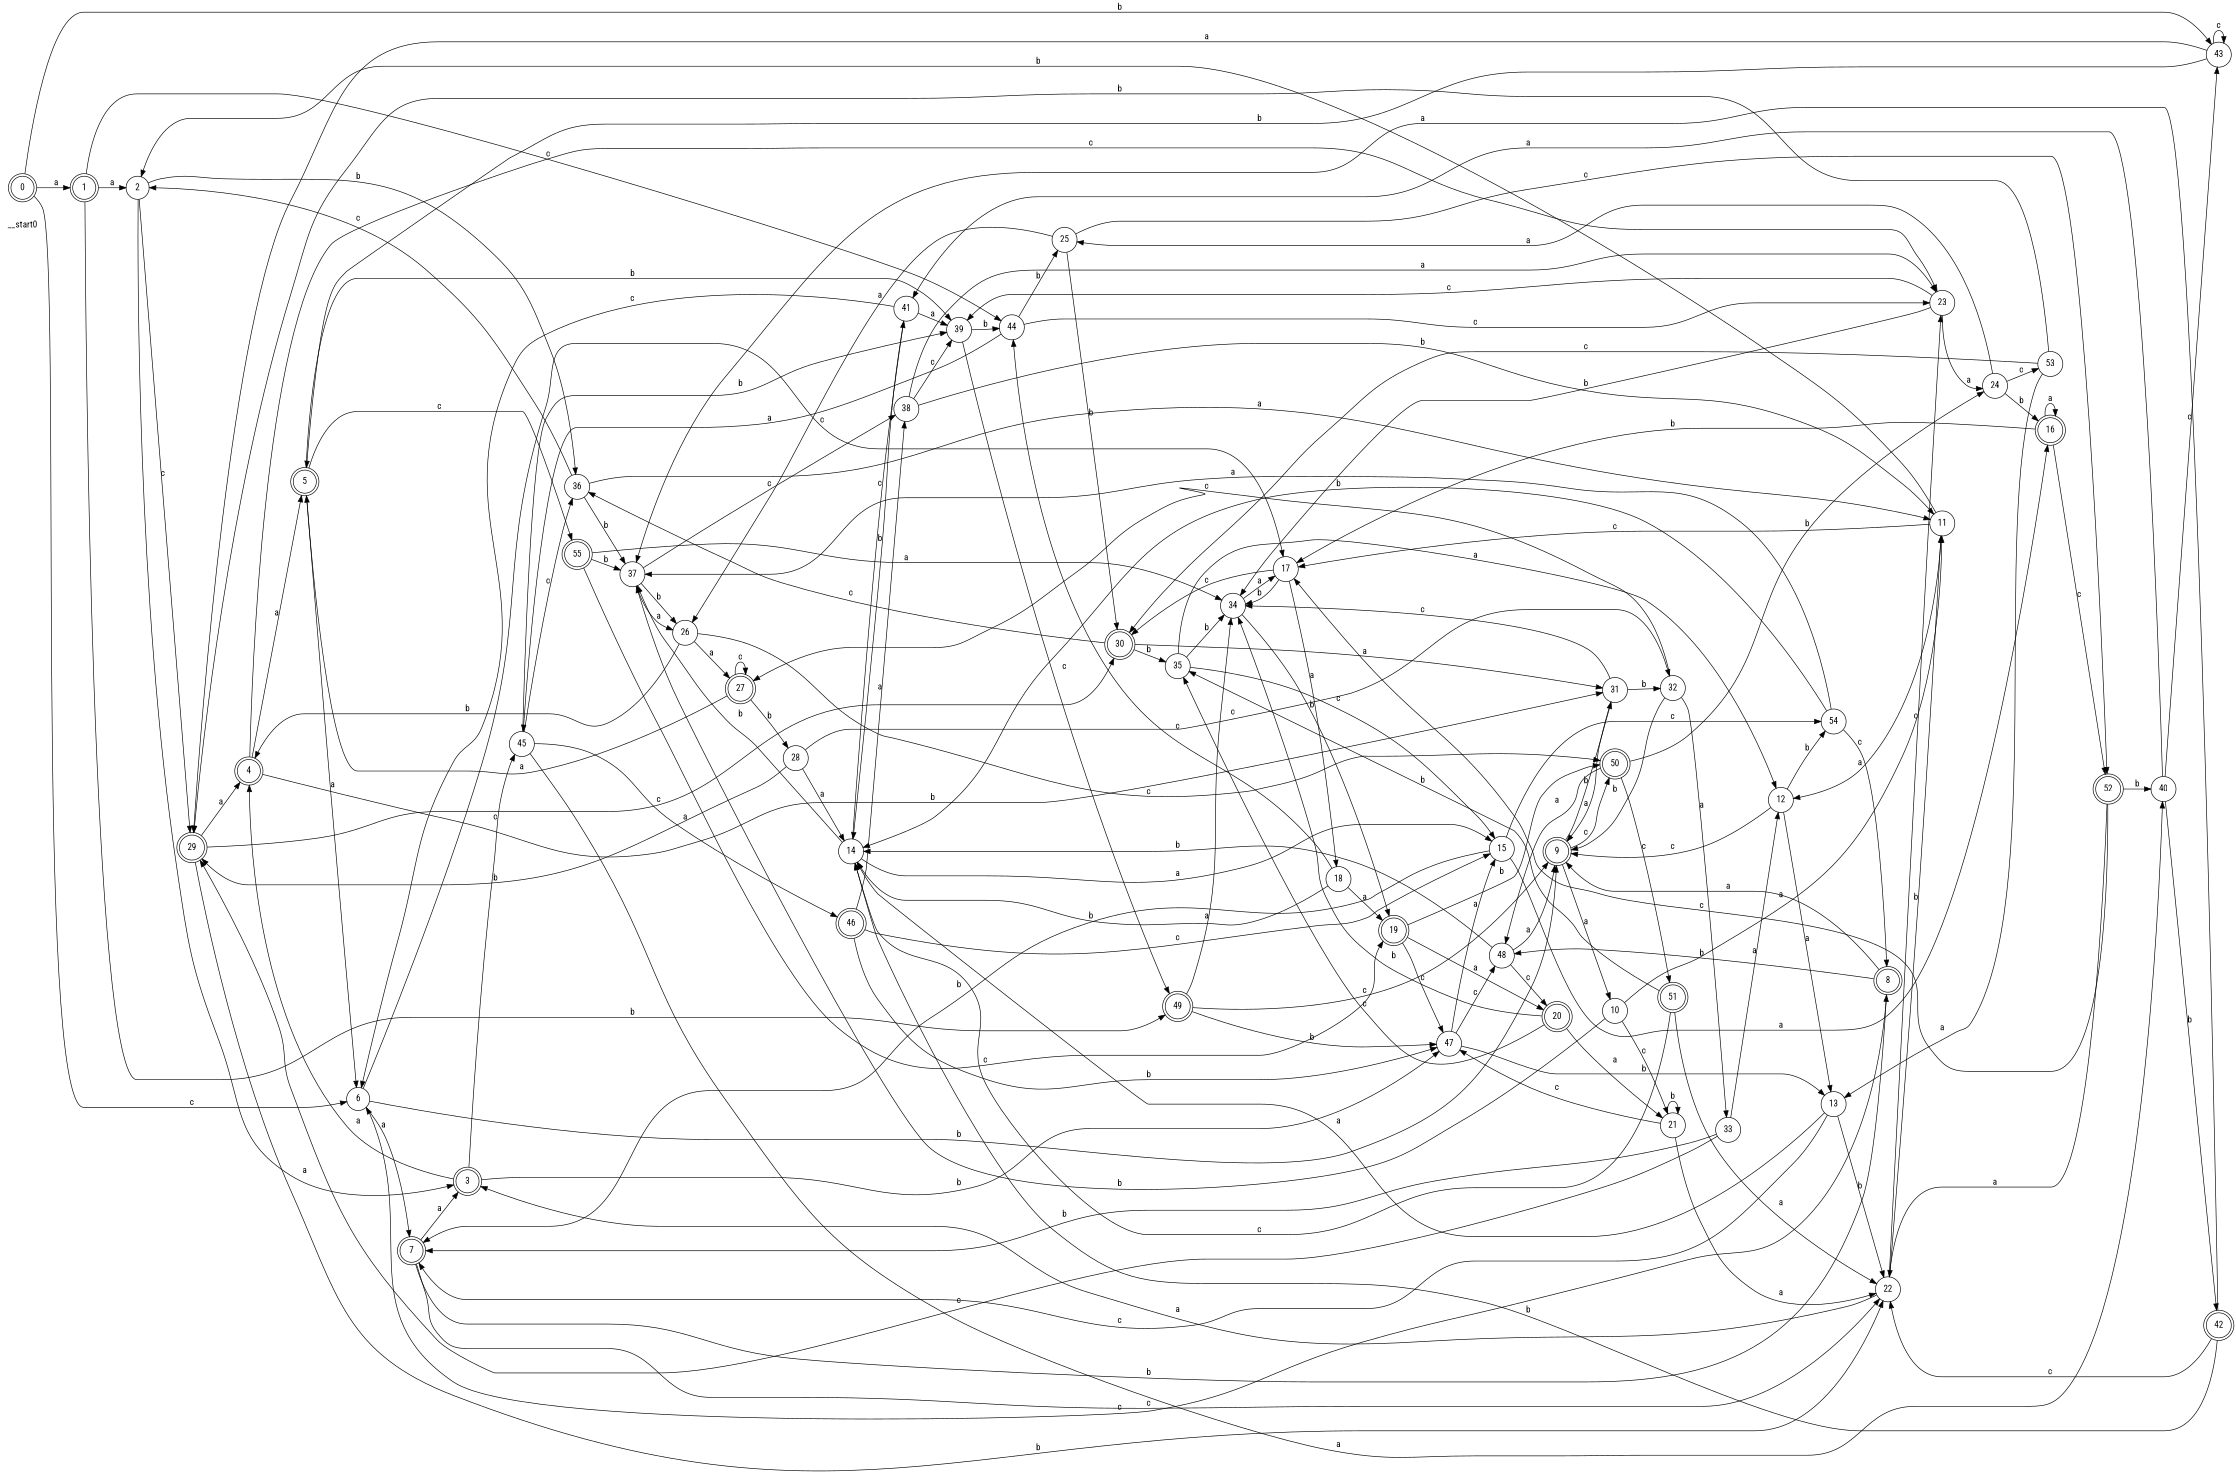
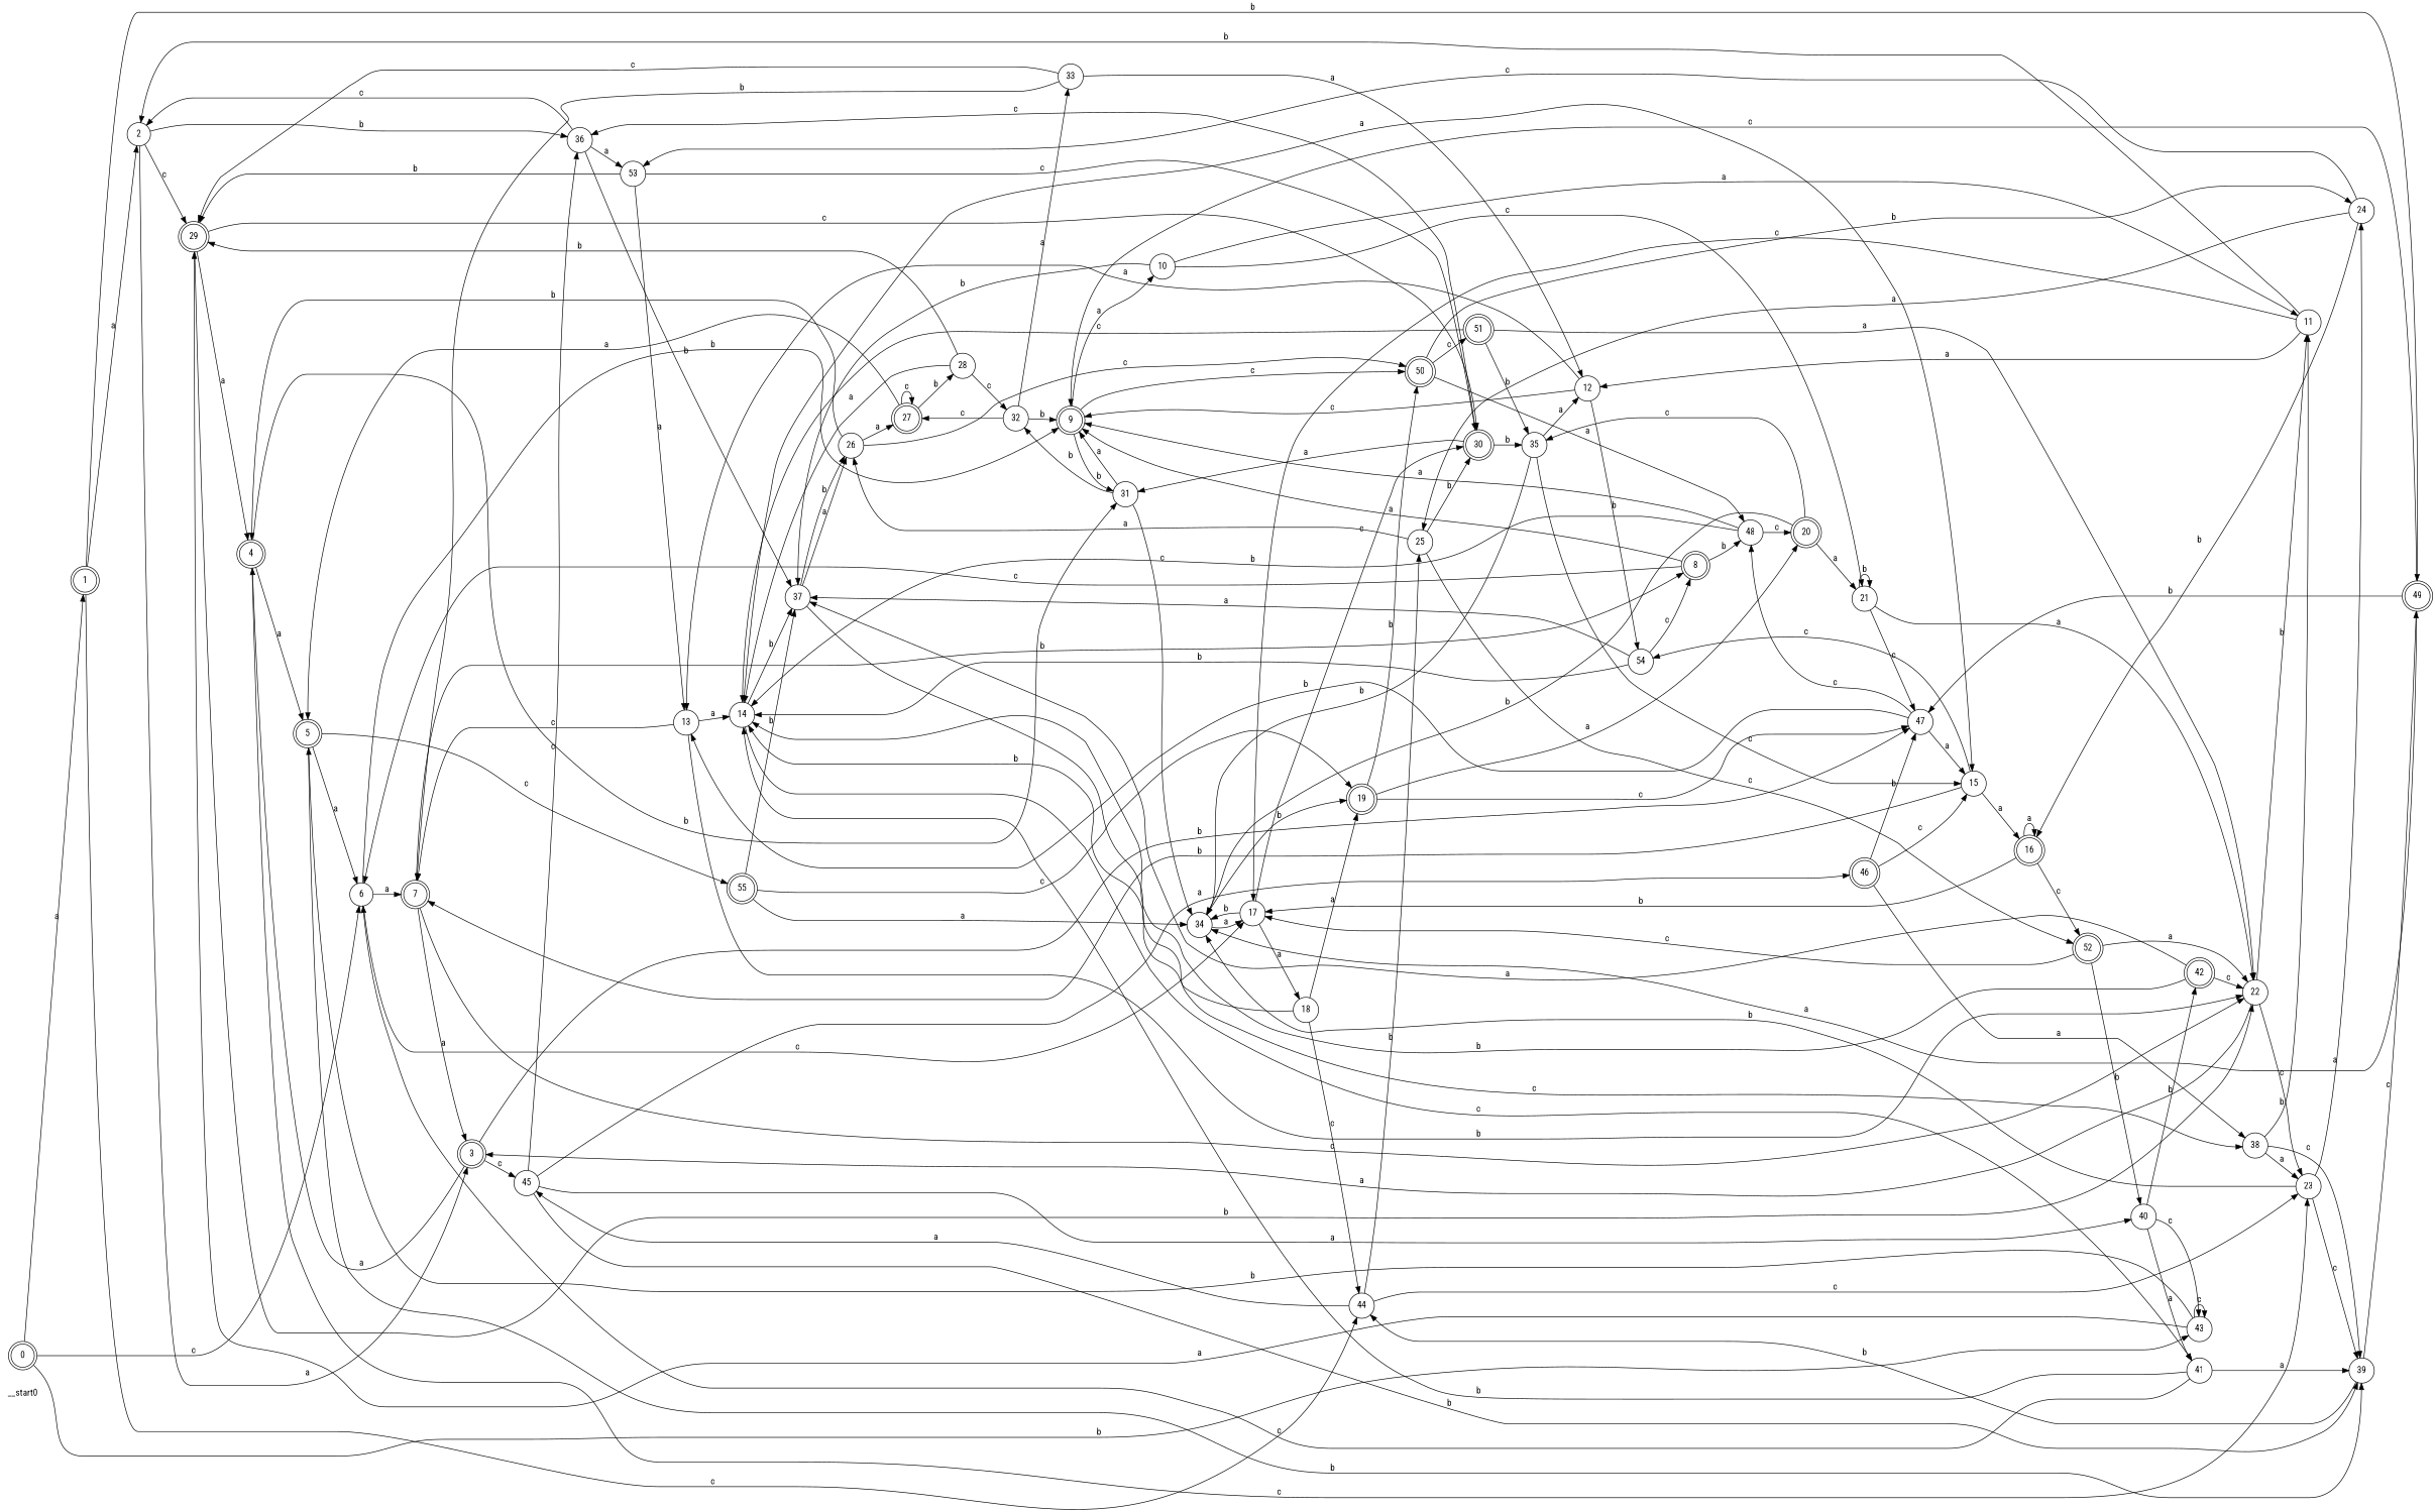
  digraph {
    fontname="Roboto Condensed"
    rankdir=LR
    node [fontname="Roboto Condensed" shape=circle color=black fillcolor=white style=filled]
    edge [fontname="Roboto Condensed"]
    __start0 [shape=none color="" fillcolor="" style=""]
    n2 [label=0 shape=doublecircle style="rounded,filled"]
    n3 [label=1 shape=doublecircle style="rounded,filled"]
    n4 [label=6]
    n5 [label=43]
    n6 [label=2]
    n7 [label=44]
    n8 [label=49 shape=doublecircle style="rounded,filled"]
    n9 [label=7 shape=doublecircle style="rounded,filled"]
    n10 [label=9 shape=doublecircle style="rounded,filled"]
    n11 [label=17]
    n12 [label=29 shape=doublecircle style="rounded,filled"]
    n13 [label=5 shape=doublecircle style="rounded,filled"]
    n14 [label=3 shape=doublecircle style="rounded,filled"]
    n15 [label=36]
    n16 [label=45]
    n17 [label=23]
    n18 [label=25]
    n19 [label=47]
    n20 [label=34]
    n21 [label=4 shape=doublecircle style="rounded,filled"]
    n22 [label=22]
    n23 [label=30 shape=doublecircle style="rounded,filled"]
    n24 [label=11]
    n25 [label=37]
    n26 [label=31]
    n27 [label=39]
    n28 [label=40]
    n29 [label=46 shape=doublecircle style="rounded,filled"]
    n30 [label=48]
    n31 [label=13]
    n32 [label=15]
    n33 [label=55 shape=doublecircle style="rounded,filled"]
    n34 [label=24]
    n35 [label=32]
    n36 [label=19 shape=doublecircle style="rounded,filled"]
    n37 [label=8 shape=doublecircle style="rounded,filled"]
    n38 [label=10]
    n39 [label=50 shape=doublecircle style="rounded,filled"]
    n40 [label=18]
    n41 [label=14]
    n42 [label=20 shape=doublecircle style="rounded,filled"]
    n43 [label=21]
    n44 [label=51 shape=doublecircle style="rounded,filled"]
    n45 [label=12]
    n46 [label=26]
    n47 [label=38]
    n48 [label=54]
    n49 [label=41]
    n50 [label=16 shape=doublecircle style="rounded,filled"]
    n51 [label=52 shape=doublecircle style="rounded,filled"]
    n52 [label=35]
    n53 [label=53]
    n54 [label=27 shape=doublecircle style="rounded,filled"]
    n55 [label=28]
    n56 [label=33]
    n57 [label=42 shape=doublecircle style="rounded,filled"]
    n2 -> n3 [label=a]
    n2 -> n4 [label=c]
    n2 -> n5 [label=b]
    n3 -> n6 [label=a]
    n3 -> n7 [label=c]
    n3 -> n8 [label=b]
    n4 -> n9 [label=a]
    n4 -> n10 [label=b]
    n4 -> n11 [label=c]
    n5 -> n5 [label=c]
    n5 -> n12 [label=a]
    n5 -> n13 [label=b]
    n6 -> n12 [label=c]
    n6 -> n14 [label=a]
    n6 -> n15 [label=b]
    n7 -> n16 [label=a]
    n7 -> n17 [label=c]
    n7 -> n18 [label=b]
    n8 -> n10 [label=c]
    n8 -> n19 [label=b]
    n8 -> n20 [label=a]
    n9 -> n14 [label=a]
    n9 -> n22 [label=c]
    n9 -> n37 [label=b]
    n10 -> n26 [label=b]
    n10 -> n38 [label=a]
    n10 -> n39 [label=c]
    n11 -> n20 [label=b]
    n11 -> n23 [label=c]
    n11 -> n40 [label=a]
    n12 -> n21 [label=a]
    n12 -> n22 [label=b]
    n12 -> n23 [label=c]
    n13 -> n4 [label=a]
    n13 -> n27 [label=b]
    n13 -> n33 [label=c]
    n14 -> n16 [label=c]
    n14 -> n19 [label=b]
    n14 -> n21 [label=a]
    n15 -> n6 [label=c]
-   n15 -> n24 [label=a]
+   n15 -> n53 [label=a]
    n15 -> n25 [label=b]
    n16 -> n15 [label=c]
    n16 -> n27 [label=b]
    n16 -> n28 [label=a]
    n16 -> n29 [label=a]
    n17 -> n20 [label=b]
    n17 -> n27 [label=c]
    n17 -> n34 [label=a]
    n18 -> n23 [label=b]
    n18 -> n46 [label=a]
    n18 -> n51 [label=c]
    n19 -> n30 [label=c]
    n19 -> n31 [label=b]
    n19 -> n32 [label=a]
    n20 -> n11 [label=a]
    n20 -> n36 [label=b]
    n21 -> n13 [label=a]
    n21 -> n17 [label=c]
    n21 -> n26 [label=b]
    n22 -> n14 [label=a]
    n22 -> n17 [label=c]
    n22 -> n24 [label=b]
    n23 -> n15 [label=c]
    n23 -> n26 [label=a]
    n23 -> n52 [label=b]
    n24 -> n6 [label=b]
    n24 -> n11 [label=c]
    n24 -> n45 [label=a]
    n25 -> n46 [label=a]
    n25 -> n46 [label=b]
    n25 -> n47 [label=c]
    n26 -> n10 [label=a]
    n26 -> n20 [label=c]
    n26 -> n35 [label=b]
    n27 -> n7 [label=b]
    n27 -> n8 [label=c]
    n28 -> n5 [label=c]
    n28 -> n49 [label=a]
    n28 -> n57 [label=b]
    n29 -> n19 [label=b]
    n29 -> n32 [label=c]
    n29 -> n47 [label=a]
    n30 -> n10 [label=a]
    n30 -> n41 [label=b]
    n30 -> n42 [label=c]
    n31 -> n9 [label=c]
    n31 -> n22 [label=b]
    n31 -> n41 [label=a]
    n32 -> n9 [label=b]
    n32 -> n48 [label=c]
    n32 -> n50 [label=a]
    n33 -> n20 [label=a]
    n33 -> n25 [label=b]
    n33 -> n36 [label=c]
    n34 -> n18 [label=a]
    n34 -> n50 [label=b]
    n34 -> n53 [label=c]
    n35 -> n10 [label=b]
    n35 -> n54 [label=c]
    n35 -> n56 [label=a]
    n36 -> n19 [label=c]
    n36 -> n39 [label=b]
    n36 -> n42 [label=a]
    n37 -> n4 [label=c]
    n37 -> n10 [label=a]
    n37 -> n30 [label=b]
    n38 -> n24 [label=a]
    n38 -> n25 [label=b]
    n38 -> n43 [label=c]
    n39 -> n30 [label=a]
    n39 -> n34 [label=b]
    n39 -> n44 [label=c]
    n40 -> n7 [label=c]
    n40 -> n36 [label=a]
    n40 -> n41 [label=b]
    n41 -> n25 [label=b]
    n41 -> n32 [label=a]
    n41 -> n49 [label=c]
    n42 -> n20 [label=b]
    n42 -> n43 [label=a]
    n42 -> n52 [label=c]
    n43 -> n19 [label=c]
    n43 -> n22 [label=a]
    n43 -> n43 [label=b]
    n44 -> n22 [label=a]
    n44 -> n41 [label=c]
    n44 -> n52 [label=b]
    n45 -> n10 [label=c]
    n45 -> n31 [label=a]
    n45 -> n48 [label=b]
    n46 -> n21 [label=b]
    n46 -> n39 [label=c]
    n46 -> n54 [label=a]
    n47 -> n17 [label=a]
    n47 -> n24 [label=b]
    n47 -> n27 [label=c]
    n48 -> n25 [label=a]
    n48 -> n37 [label=c]
    n48 -> n41 [label=b]
    n49 -> n4 [label=c]
    n49 -> n27 [label=a]
    n49 -> n41 [label=b]
    n50 -> n11 [label=b]
    n50 -> n50 [label=a]
    n50 -> n51 [label=c]
    n51 -> n11 [label=c]
    n51 -> n22 [label=a]
    n51 -> n28 [label=b]
    n52 -> n20 [label=b]
    n52 -> n32 [label=c]
    n52 -> n45 [label=a]
    n53 -> n12 [label=b]
    n53 -> n23 [label=c]
    n53 -> n31 [label=a]
    n54 -> n13 [label=a]
    n54 -> n54 [label=c]
    n54 -> n55 [label=b]
    n55 -> n12 [label=b]
    n55 -> n35 [label=c]
    n55 -> n41 [label=a]
    n56 -> n9 [label=b]
    n56 -> n12 [label=c]
    n56 -> n45 [label=a]
    n57 -> n22 [label=c]
    n57 -> n25 [label=a]
    n57 -> n41 [label=b]
  }
